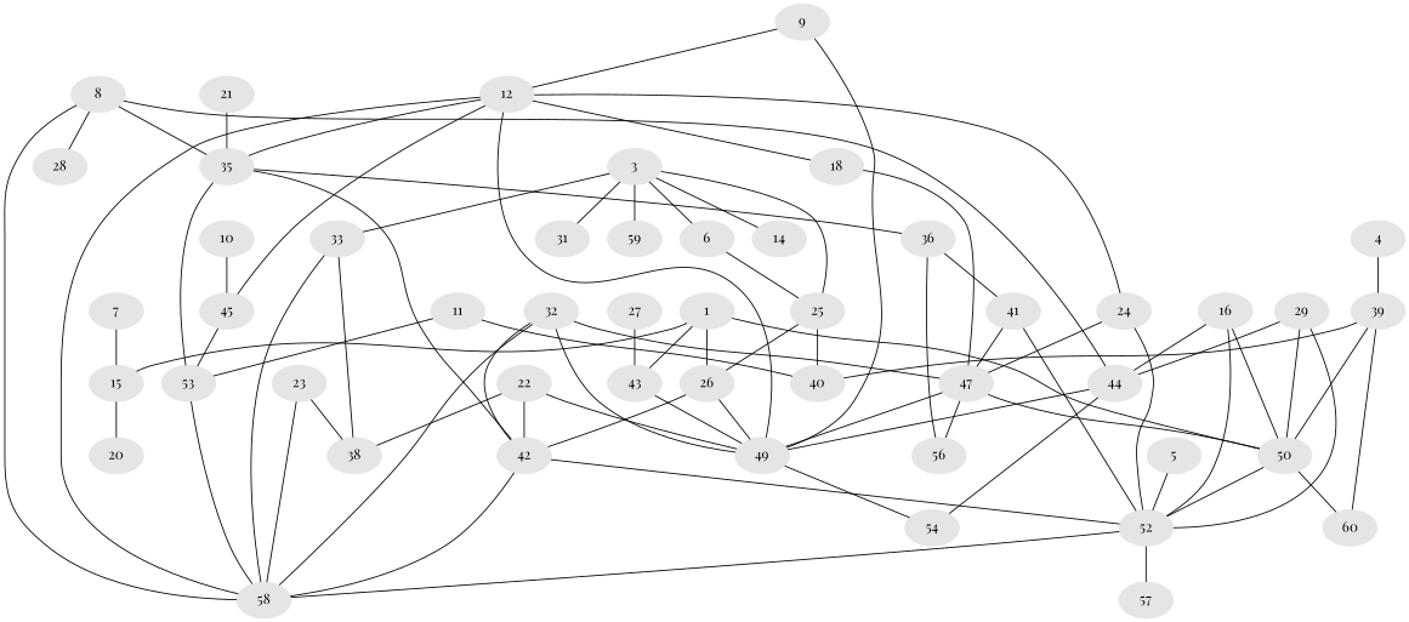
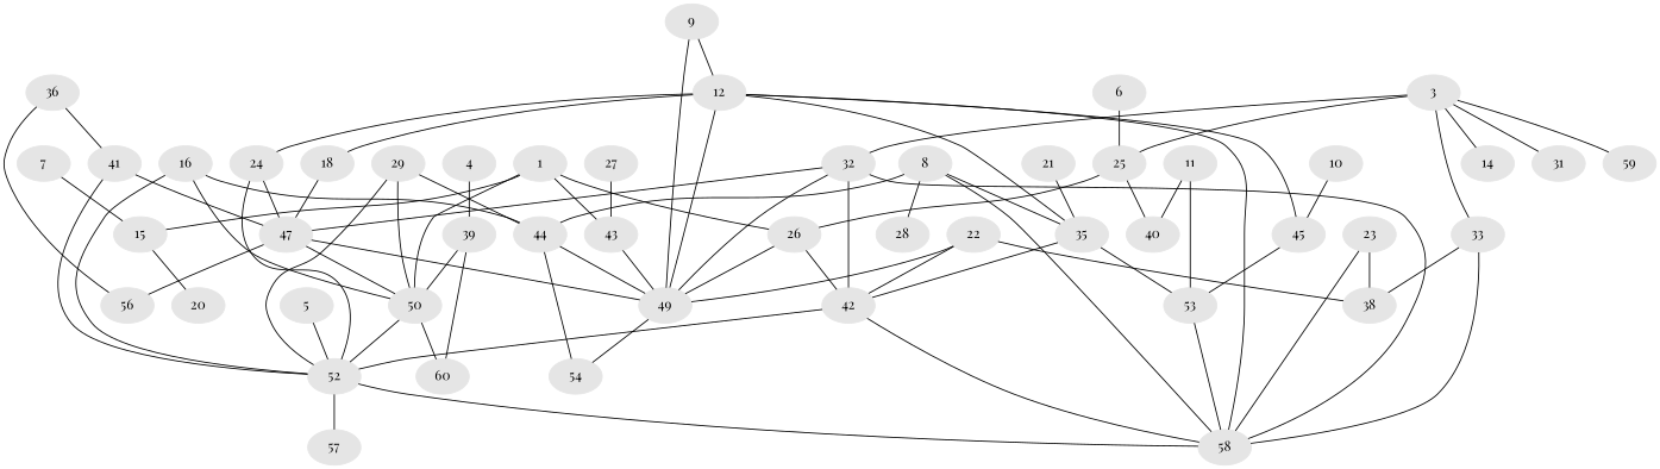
  graph {
    fontname="Playfair Display"
    node [color=gray90 fontname="Playfair Display" style=filled]
    edge [fontname="Playfair Display" weight=1.0]
    1
    15
    26
    50
    43
    20
    49
    42
    52
    60
    3
    14
    25
    31
    32
    33
    59
    40
    58
    47
    38
    4
    39
    5
    57
    6
    7
    8
    28
    35
    44
    53
    36
    54
    9
    12
    45
    18
    24
    10
    11
    16
    56
    21
    22
    23
    27
    29
    41
    1 -- 15
    1 -- 26
    1 -- 50
    1 -- 43
    15 -- 20
    26 -- 49
    26 -- 42 [weight=2.0]
    50 -- 52
    50 -- 60
    43 -- 49
    49 -- 54
    42 -- 52
    42 -- 58
    52 -- 58
    52 -- 57
    3 -- 14
    3 -- 25
    3 -- 31
-   3 -- 6
+   3 -- 32
    3 -- 33 [weight=2.0]
    3 -- 59
    25 -- 26
    25 -- 40
    32 -- 49
    32 -- 42
    32 -- 58
    32 -- 47
    33 -- 58
    33 -- 38
    47 -- 50 [weight=2.0]
    47 -- 49
    47 -- 56
    4 -- 39
    39 -- 50
    39 -- 60
-   39 -- 40
    5 -- 52
    6 -- 25
    7 -- 15
    8 -- 58
    8 -- 28
    8 -- 35
    8 -- 44
    35 -- 42
    35 -- 53
-   35 -- 36
    44 -- 49
    44 -- 54
    53 -- 58
    36 -- 56
    36 -- 41
    9 -- 49
    9 -- 12
    12 -- 49
    12 -- 58
    12 -- 35
    12 -- 45
    12 -- 18
    12 -- 24
    45 -- 53
    18 -- 47
    24 -- 52
    24 -- 47
    10 -- 45
    11 -- 40
    11 -- 53
    16 -- 50
    16 -- 52
    16 -- 44
    21 -- 35
    22 -- 49
    22 -- 42
    22 -- 38
    23 -- 58
    23 -- 38
    27 -- 43
    29 -- 50
    29 -- 52
    29 -- 44
    41 -- 52
    41 -- 47
  }
